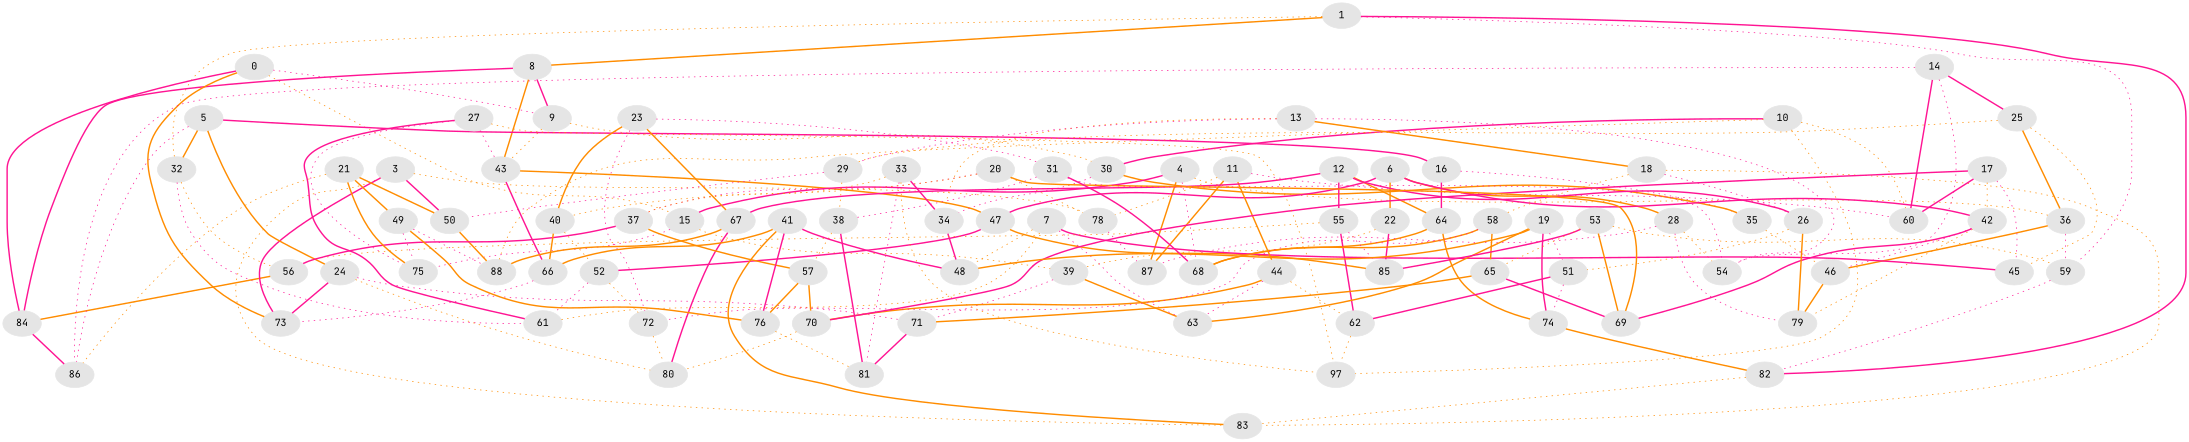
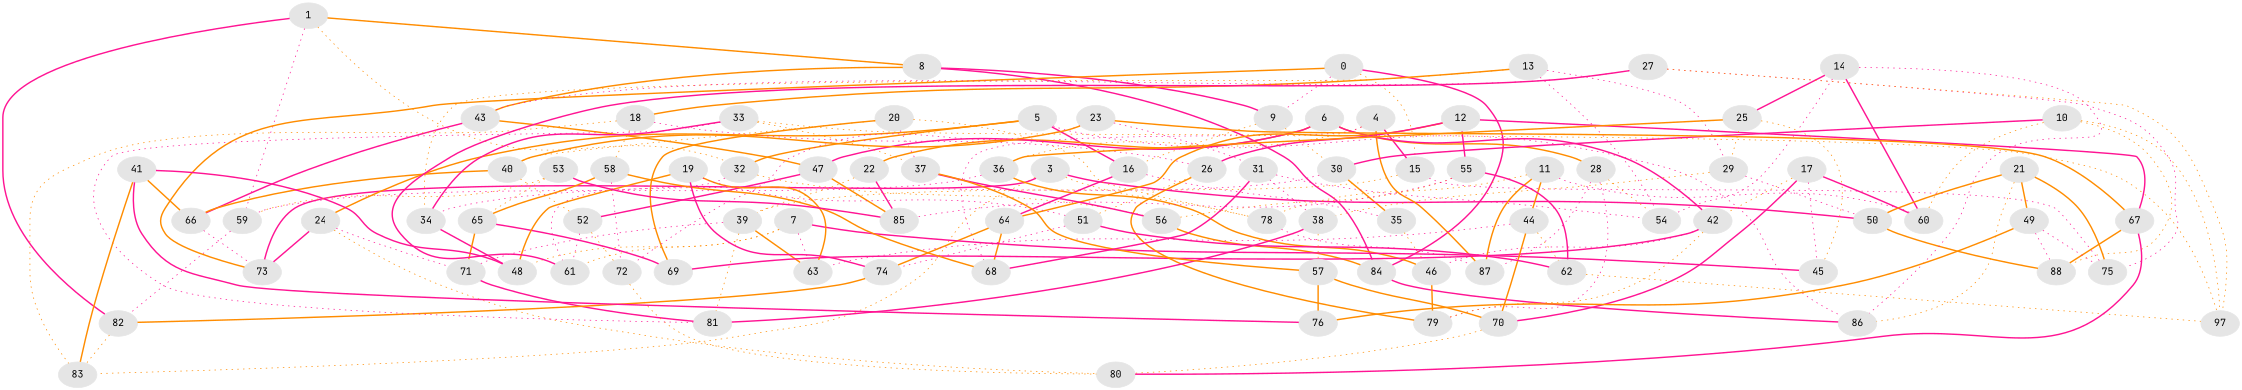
  graph {
    fontname="JetBrains Mono"
    node [color=gray90 fontname="JetBrains Mono" style=filled]
    edge [color=darkorange fontname="JetBrains Mono" style=dotted]
    1
    8
    32
    59
    82
    9
    84
    43
    61
    56
    83
    n12 [label=0]
    15
    73
    16
    30
    39
    75
    86
    3
    50
    78
    88
    87
    4
    36
    68
    46
    5
    24
    64
    35
    71
    80
    6
    22
    28
    47
    42
    85
    54
    79
    52
    7
    45
    48
    63
    66
    34
    10
    60
    n52 [label=97]
    11
    44
    70
    62
    12
    26
    55
    67
    51
    74
    13
    18
    29
    58
    38
    14
    25
    17
    69
    72
    65
    19
    20
    37
    40
    57
    21
    49
    76
    23
    31
    81
    27
    33
    41
    53
    1 -- 8 [style=bold]
    1 -- 32
    1 -- 59 [color=deeppink]
    1 -- 82 [color=deeppink style=bold]
    8 -- 9 [color=deeppink style=bold]
    8 -- 84 [color=deeppink style=bold]
    8 -- 43 [style=bold]
    32 -- 61 [color=deeppink]
    32 -- 56
    59 -- 82 [color=deeppink]
    82 -- 83
-   9 -- 43
+   9 -- 16
    9 -- 30
    84 -- 86 [color=deeppink style=bold]
    43 -- 47 [style=bold]
    43 -- 66 [color=deeppink style=bold]
    56 -- 84 [style=bold]
    n12 -- 9 [color=deeppink]
    n12 -- 84 [color=deeppink style=bold]
    n12 -- 15
    n12 -- 73 [style=bold]
    15 -- 39
    15 -- 75 [color=deeppink]
    16 -- 64 [color=deeppink style=bold]
    16 -- 35 [color=deeppink]
    30 -- 35 [style=bold]
    30 -- 34 [color=deeppink]
    39 -- 71 [color=deeppink]
    39 -- 63 [style=bold]
    3 -- 83
    3 -- 73 [color=deeppink style=bold]
    3 -- 50 [color=deeppink style=bold]
    3 -- 78
    50 -- 88 [style=bold]
    78 -- 87 [color=deeppink]
    4 -- 15 [color=deeppink style=bold]
    4 -- 87 [style=bold]
    4 -- 36
    4 -- 68 [color=deeppink]
    36 -- 59 [color=deeppink]
    36 -- 46 [style=bold]
    46 -- 79 [style=bold]
    5 -- 32 [style=bold]
    5 -- 16 [color=deeppink style=bold]
    5 -- 86 [color=deeppink]
    5 -- 24 [style=bold]
    24 -- 73 [color=deeppink style=bold]
    24 -- 71 [color=deeppink]
    24 -- 80
    64 -- 68 [style=bold]
    64 -- 74 [style=bold]
    35 -- 46
    71 -- 81 [color=deeppink style=bold]
    6 -- 22 [style=bold]
    6 -- 28 [style=bold]
    6 -- 47 [color=deeppink style=bold]
    6 -- 42 [color=deeppink style=bold]
    22 -- 39
    22 -- 85 [color=deeppink style=bold]
    28 -- 87 [color=deeppink]
    28 -- 54
    28 -- 79 [color=deeppink]
    47 -- 85 [style=bold]
    47 -- 52 [color=deeppink style=bold]
    42 -- 46 [color=deeppink]
    42 -- 79
    42 -- 69 [color=deeppink style=bold]
    52 -- 61 [color=deeppink]
    52 -- 72
    7 -- 61
    7 -- 45 [color=deeppink style=bold]
    7 -- 48
    7 -- 63 [color=deeppink]
    66 -- 73 [color=deeppink]
    34 -- 48 [color=deeppink style=bold]
    10 -- 30 [color=deeppink style=bold]
    10 -- 88
    10 -- 60
    10 -- n52
    11 -- 78
    11 -- 87 [style=bold]
    11 -- 60 [color=deeppink]
    11 -- 44 [style=bold]
    44 -- 63 [color=deeppink]
    44 -- 70 [style=bold]
    44 -- 62
    70 -- 80
    62 -- n52
    12 -- 64 [style=bold]
    12 -- 26 [color=deeppink style=bold]
    12 -- 55 [color=deeppink style=bold]
    12 -- 67 [color=deeppink style=bold]
    26 -- 79 [style=bold]
    26 -- 51
    55 -- 56
    55 -- 85 [color=deeppink]
    55 -- 62 [color=deeppink style=bold]
    67 -- 88 [style=bold]
    67 -- 80 [color=deeppink style=bold]
    51 -- 62 [color=deeppink style=bold]
    51 -- 74 [color=deeppink]
    74 -- 82 [style=bold]
    13 -- 54 [color=deeppink]
    13 -- 34
    13 -- 18 [style=bold]
    13 -- 29 [color=deeppink]
    18 -- 83
    18 -- 26 [color=deeppink]
    18 -- 58
    29 -- 50 [color=deeppink]
    29 -- 38
    58 -- 68 [style=bold]
    58 -- 72 [color=deeppink]
    58 -- 65 [style=bold]
    38 -- 57
    38 -- 81 [color=deeppink style=bold]
    14 -- 86 [color=deeppink]
    14 -- 54 [color=deeppink]
    14 -- 60 [color=deeppink style=bold]
    14 -- 25 [color=deeppink style=bold]
    25 -- 36 [style=bold]
    25 -- 45
    25 -- 29
    17 -- 42
    17 -- 45 [color=deeppink]
    17 -- 60 [color=deeppink style=bold]
    17 -- 70 [color=deeppink style=bold]
    72 -- 80
    65 -- 71 [style=bold]
    65 -- 69 [color=deeppink style=bold]
    19 -- 48 [style=bold]
    19 -- 63 [style=bold]
    19 -- 51 [color=deeppink]
    19 -- 74 [color=deeppink style=bold]
    20 -- 78
    20 -- 69 [style=bold]
    20 -- 37 [color=deeppink]
    20 -- 40
    37 -- 56 [color=deeppink style=bold]
    37 -- 57 [style=bold]
    40 -- 52
    40 -- 66 [style=bold]
    57 -- 70 [style=bold]
    57 -- 76 [style=bold]
    21 -- 75 [style=bold]
    21 -- 86
    21 -- 50 [style=bold]
    21 -- 49 [style=bold]
    49 -- 75 [color=deeppink]
    49 -- 88 [color=deeppink]
    49 -- 76 [style=bold]
-   76 -- 81
+   39 -- 81
    23 -- 67 [style=bold]
    23 -- 72 [color=deeppink]
    23 -- 40 [style=bold]
    23 -- 31 [color=deeppink]
    31 -- 68 [color=deeppink style=bold]
    31 -- 54 [color=deeppink]
    31 -- 38 [color=deeppink]
    27 -- 43 [color=deeppink]
    27 -- 61 [color=deeppink style=bold]
    27 -- 75 [color=deeppink]
    27 -- n52
    33 -- 34 [color=deeppink style=bold]
    33 -- n52
    33 -- 37
    33 -- 81 [color=deeppink]
    41 -- 83 [style=bold]
    41 -- 48 [color=deeppink style=bold]
    41 -- 66 [style=bold]
    41 -- 76 [color=deeppink style=bold]
    53 -- 59
    53 -- 85 [color=deeppink style=bold]
-   53 -- 69 [style=bold]
    53 -- 65
  }
